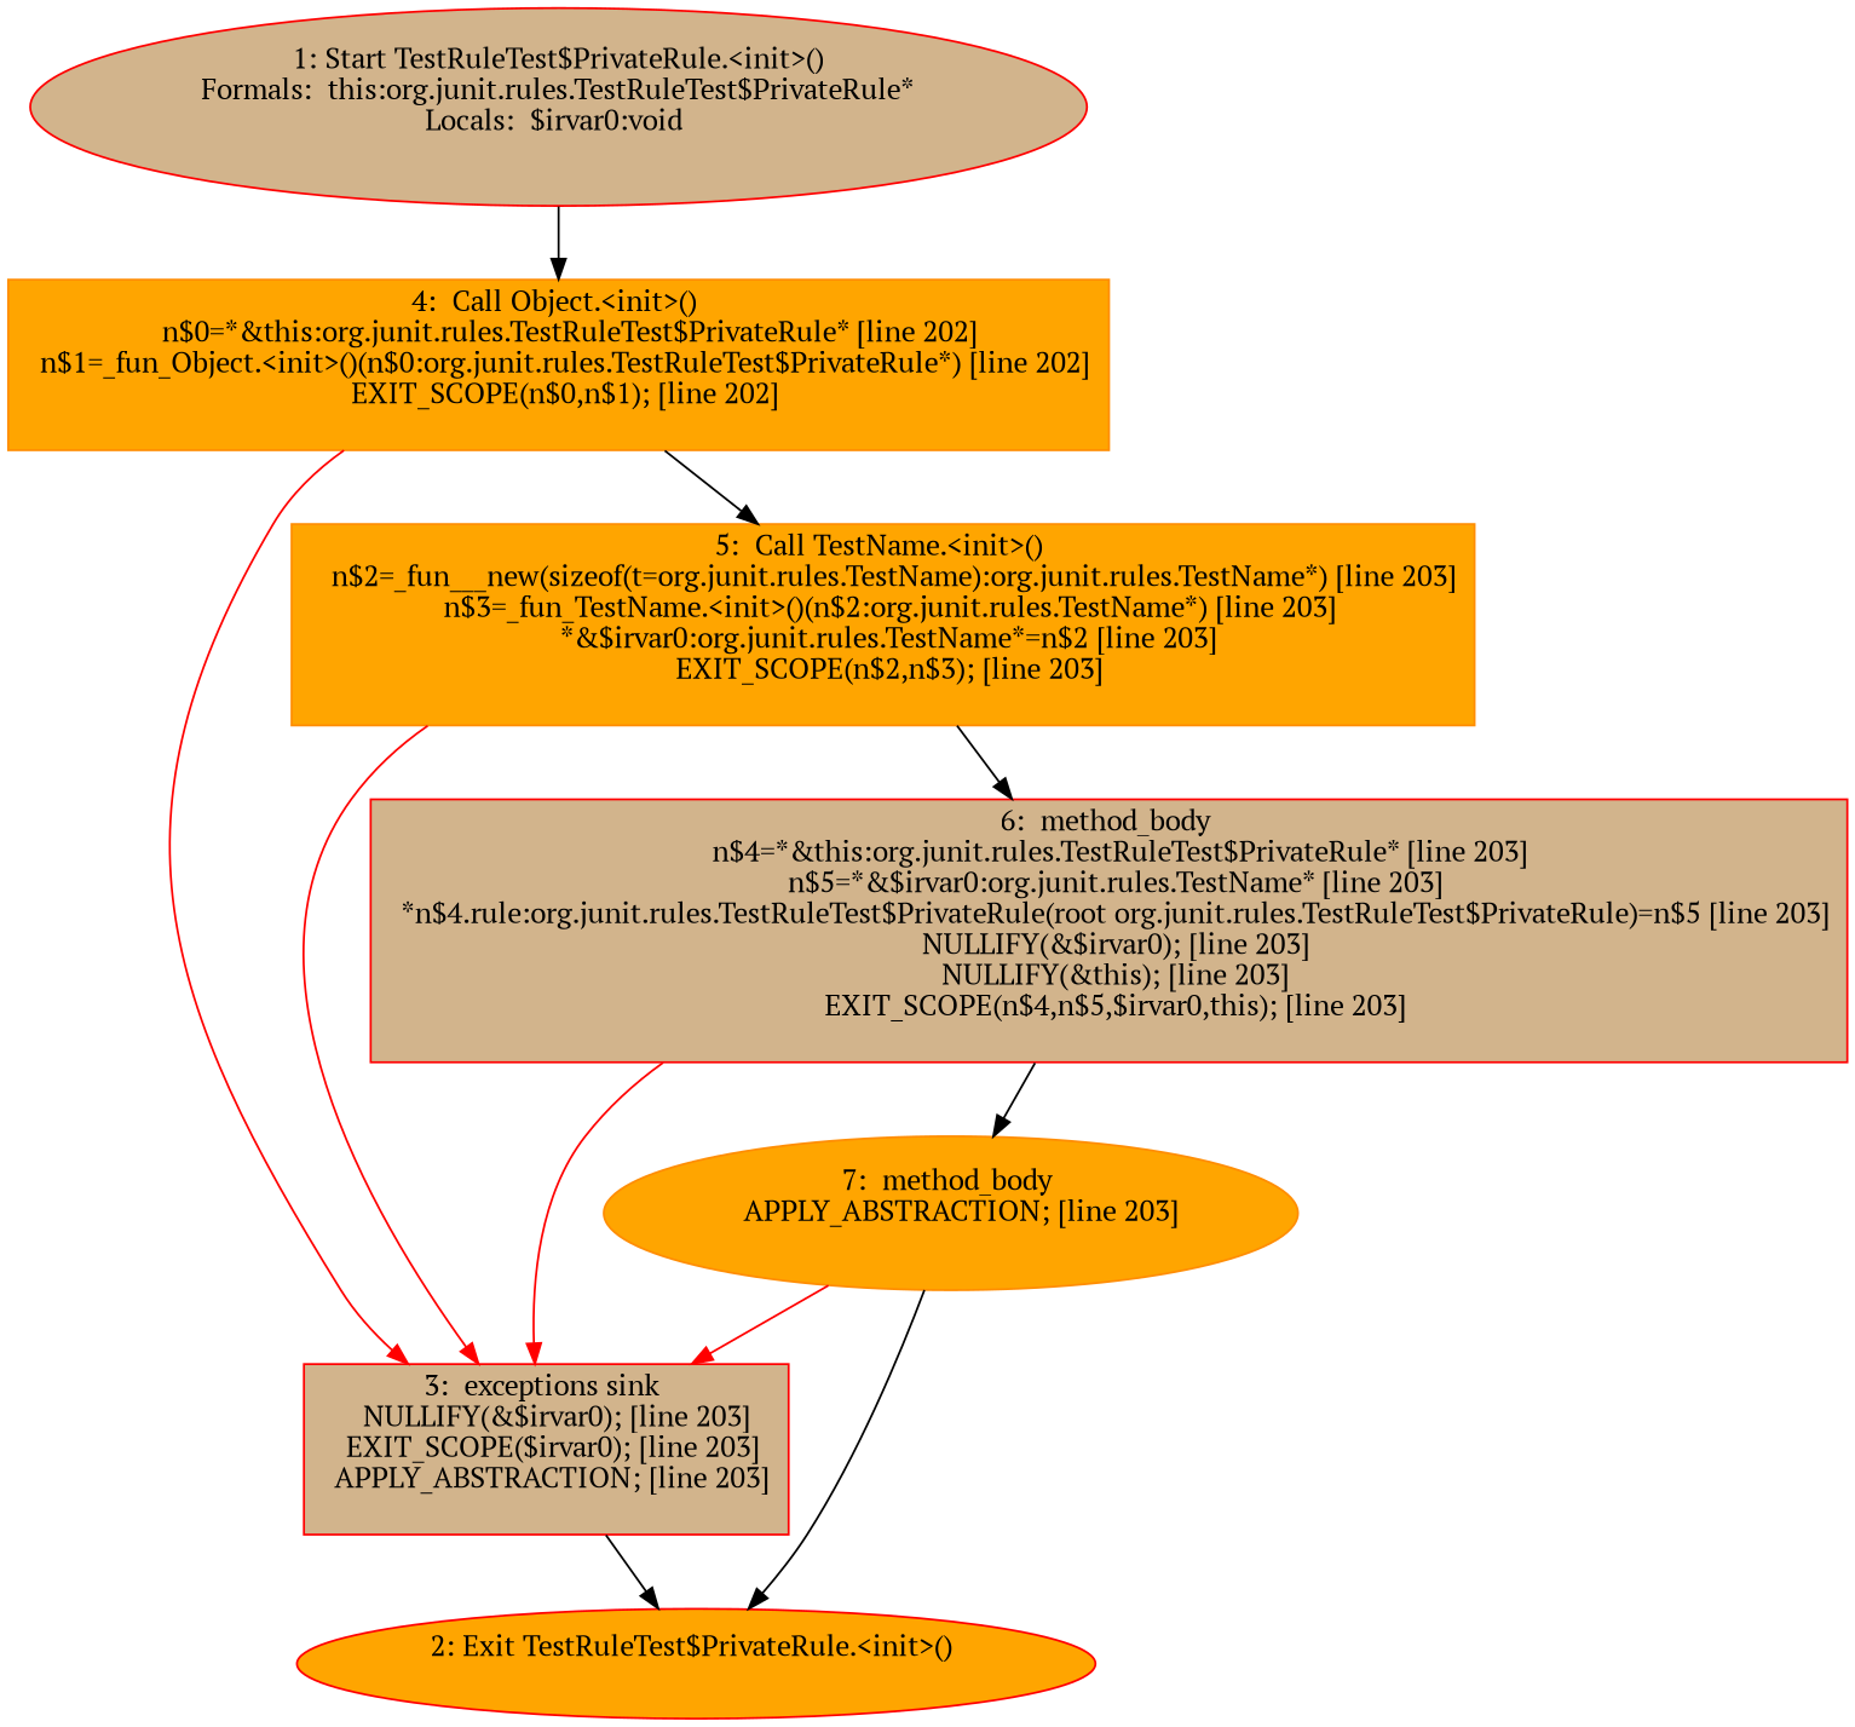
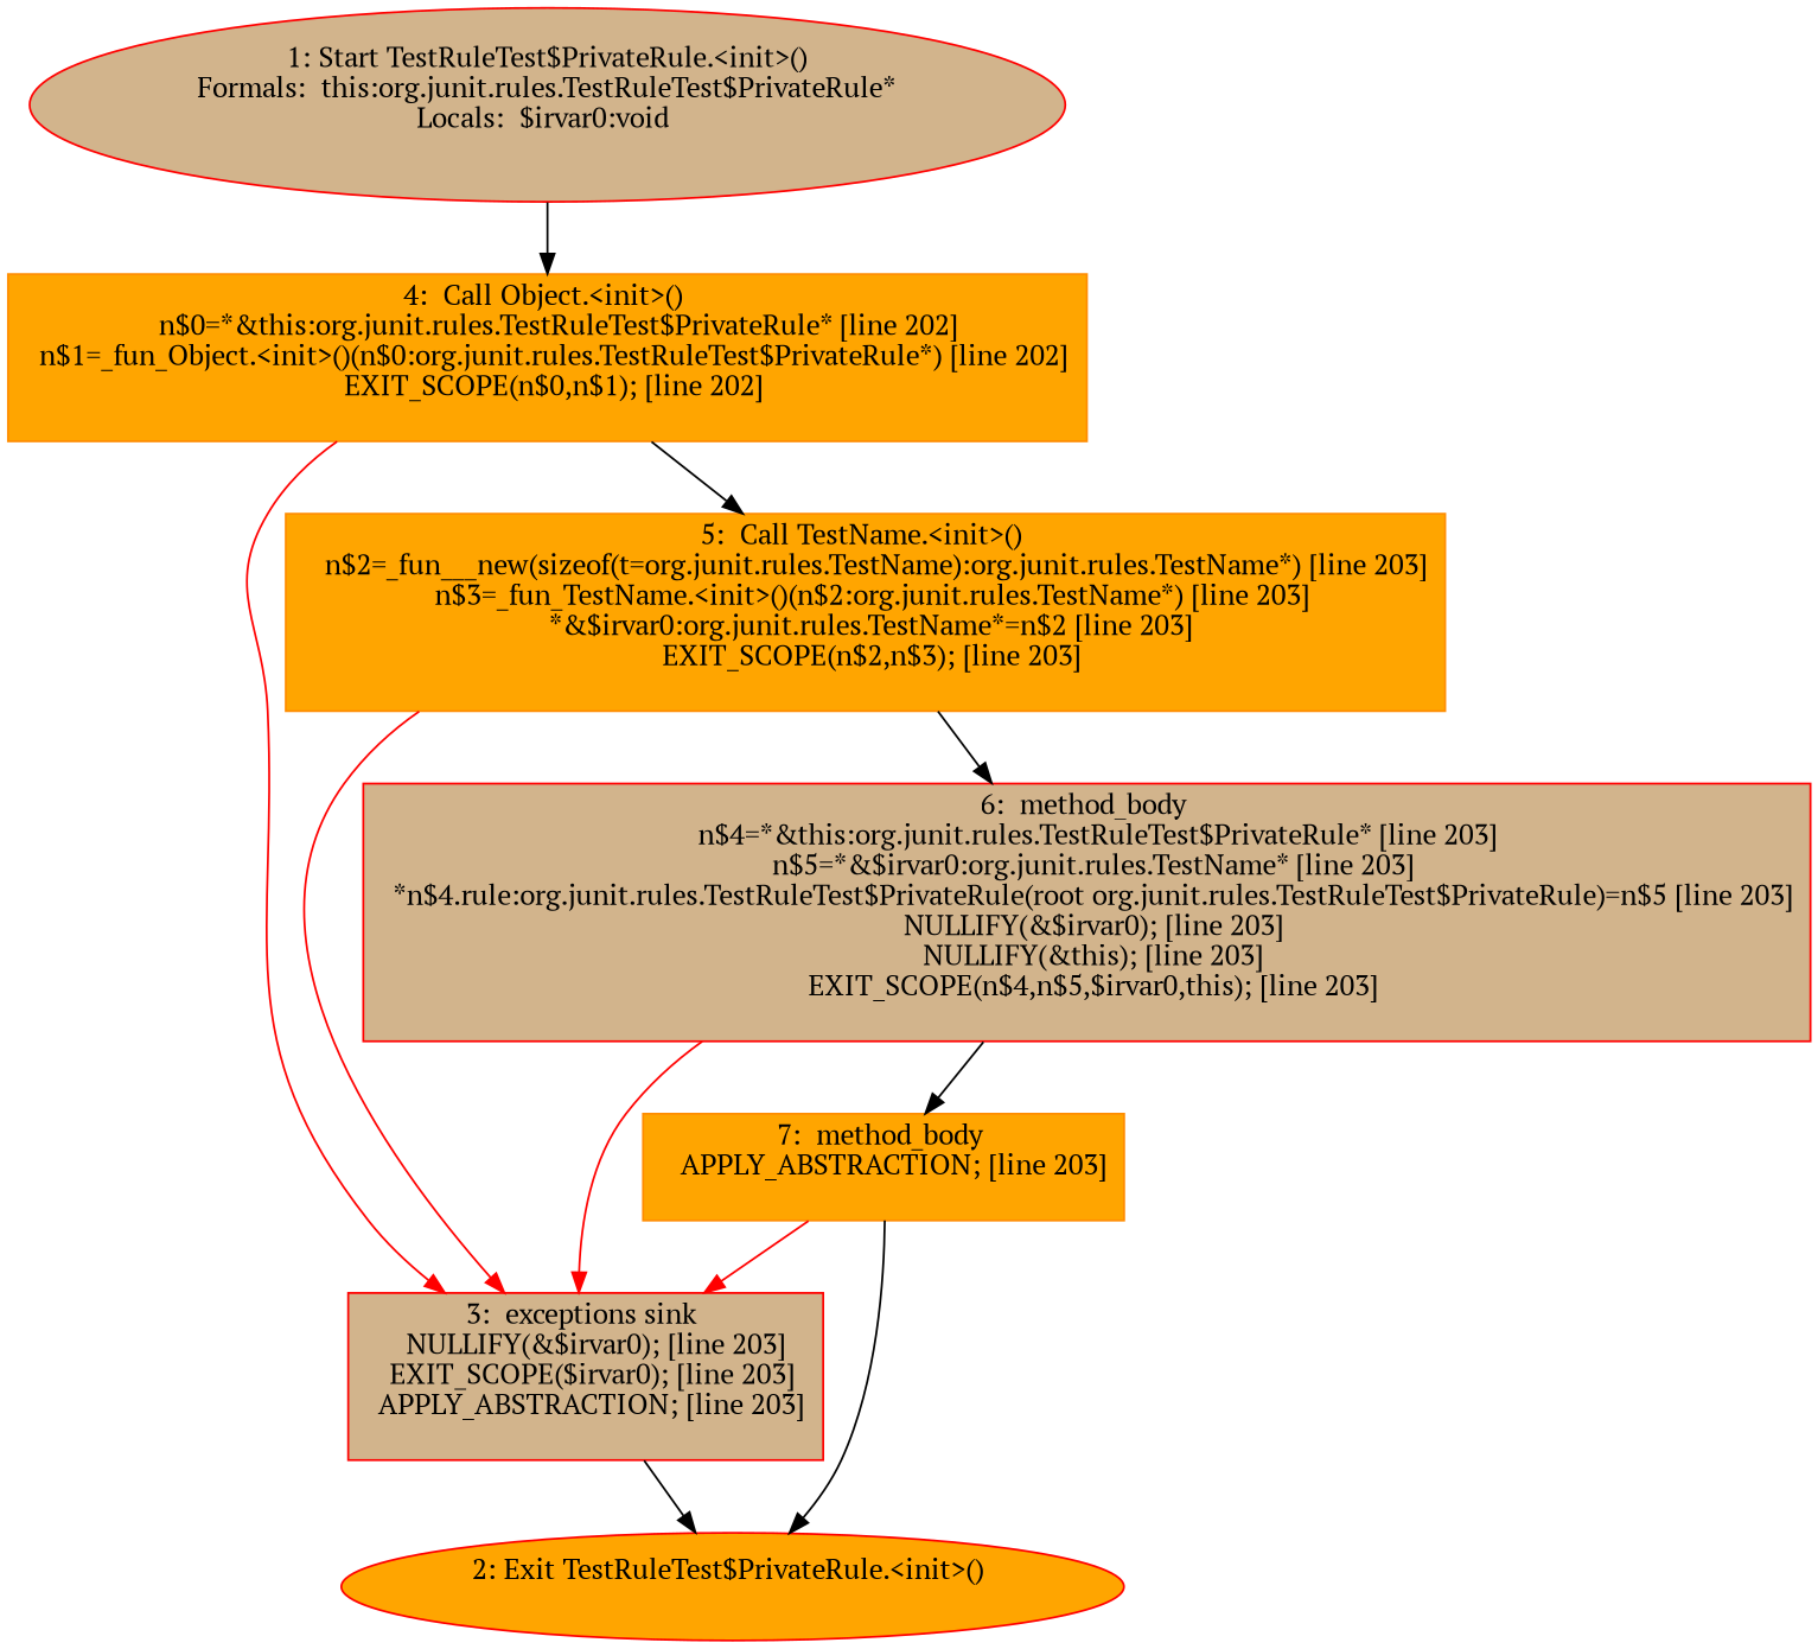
  digraph {
    fontname="PT Serif"
    node [color=red style=filled fillcolor=orange fontname="PT Serif" shape=box]
    edge [fontname="PT Serif"]
    n1 [label="1: Start TestRuleTest$PrivateRule.<init>()\nFormals:  this:org.junit.rules.TestRuleTest$PrivateRule*\nLocals:  $irvar0:void \n  " fillcolor=tan shape=""]
    n2 [label="4:  Call Object.<init>() \n   n$0=*&this:org.junit.rules.TestRuleTest$PrivateRule* [line 202]\n  n$1=_fun_Object.<init>()(n$0:org.junit.rules.TestRuleTest$PrivateRule*) [line 202]\n  EXIT_SCOPE(n$0,n$1); [line 202]\n " color=darkorange]
    n3 [label="3:  exceptions sink \n   NULLIFY(&$irvar0); [line 203]\n  EXIT_SCOPE($irvar0); [line 203]\n  APPLY_ABSTRACTION; [line 203]\n " fillcolor=tan]
    n4 [label="5:  Call TestName.<init>() \n   n$2=_fun___new(sizeof(t=org.junit.rules.TestName):org.junit.rules.TestName*) [line 203]\n  n$3=_fun_TestName.<init>()(n$2:org.junit.rules.TestName*) [line 203]\n  *&$irvar0:org.junit.rules.TestName*=n$2 [line 203]\n  EXIT_SCOPE(n$2,n$3); [line 203]\n " color=darkorange]
    n5 [label="2: Exit TestRuleTest$PrivateRule.<init>() \n  " shape=""]
    n6 [label="6:  method_body \n   n$4=*&this:org.junit.rules.TestRuleTest$PrivateRule* [line 203]\n  n$5=*&$irvar0:org.junit.rules.TestName* [line 203]\n  *n$4.rule:org.junit.rules.TestRuleTest$PrivateRule(root org.junit.rules.TestRuleTest$PrivateRule)=n$5 [line 203]\n  NULLIFY(&$irvar0); [line 203]\n  NULLIFY(&this); [line 203]\n  EXIT_SCOPE(n$4,n$5,$irvar0,this); [line 203]\n " fillcolor=tan]
-   n7 [label="7:  method_body \n   APPLY_ABSTRACTION; [line 203]\n " shape=ellipse color=darkorange]
+   n7 [label="7:  method_body \n   APPLY_ABSTRACTION; [line 203]\n " color=darkorange]
    n1 -> n2
    n2 -> n3 [color=red]
    n2 -> n4
    n3 -> n5
    n4 -> n3 [color=red]
    n4 -> n6
    n6 -> n3 [color=red]
    n6 -> n7
    n7 -> n3 [color=red]
    n7 -> n5
  }
